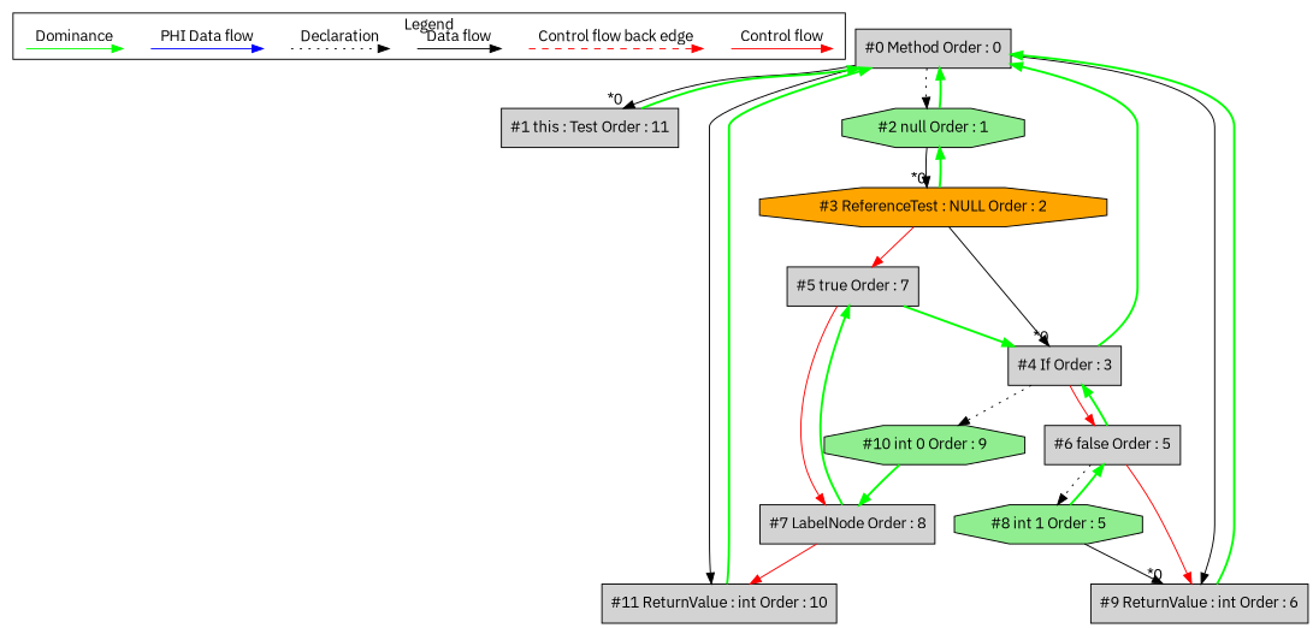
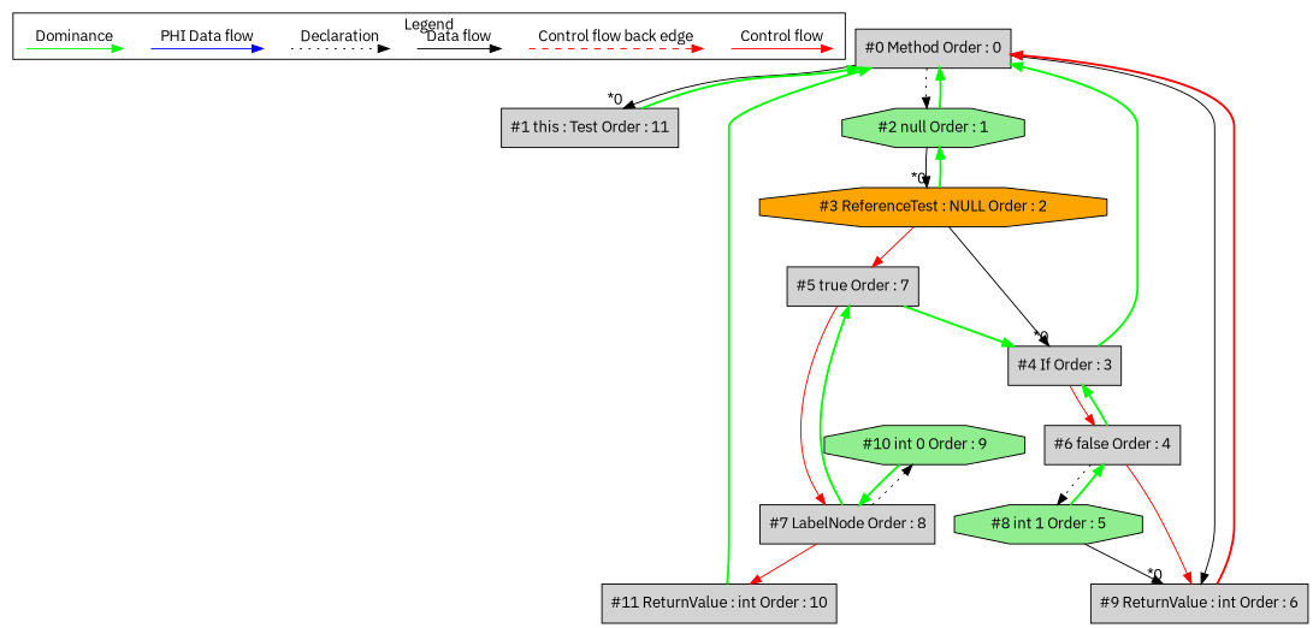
  digraph {
    fontname="IBM Plex Sans"
    ordering=in
    node [fontname="IBM Plex Sans" shape=point style=invis]
    edge [color=green fontname="IBM Plex Sans"]
    c0
    c1
    c2
    c3
    d0
    d1
    d2
    d3
    d4
    d5
    d6
    d7
    n13 [fillcolor=lightgrey label="#0 Method Order : 0" shape=box style=filled]
    n14 [fillcolor=lightgrey label="#1 this : Test Order : 11" shape=box style=filled]
    n15 [fillcolor=lightgreen label="#2 null Order : 1" shape=octagon style=filled]
    n16 [fillcolor=lightgrey label="#9 ReturnValue : int Order : 6" shape=box style=filled]
    n17 [fillcolor=lightgrey label="#11 ReturnValue : int Order : 10" shape=box style=filled]
    n18 [fillcolor=orange label="#3 ReferenceTest : NULL Order : 2" shape=octagon style=filled]
    n19 [fillcolor=lightgrey label="#4 If Order : 3" shape=box style=filled]
-   n20 [fillcolor=lightgrey label="#6 false Order : 5" shape=box style=filled]
+   n20 [fillcolor=lightgrey label="#6 false Order : 4" shape=box style=filled]
    n21 [fillcolor=lightgrey label="#5 true Order : 7" shape=box style=filled]
    n22 [fillcolor=lightgrey label="#7 LabelNode Order : 8" shape=box style=filled]
    n23 [fillcolor=lightgreen label="#8 int 1 Order : 5" shape=octagon style=filled]
    n24 [fillcolor=lightgreen label="#10 int 0 Order : 9" shape=octagon style=filled]
    subgraph cluster_1 {
      label=Legend
      subgraph sub_2 {
        label=Legend
        rank=same
        c0
        c1
        c2
        c3
        d0
        d1
        d2
        d3
        d4
        d5
        d6
        d7
      }
    }
    c0 -> c1 [color=red label="Control flow" style=solid]
    c2 -> c3 [color=red label="Control flow back edge" style=dashed]
    d0 -> d1 [label="Data flow" color=""]
    d2 -> d3 [label=Declaration style=dotted color=""]
    d4 -> d5 [color=blue label="PHI Data flow"]
    d6 -> d7 [label=Dominance]
    n13 -> n14 [headlabel="*0" labeldistance=2 color=""]
    n13 -> n15 [style=dotted color=""]
    n13 -> n16 [color=""]
-   n13 -> n17 [color=""]
    n14 -> n13 [dir=forward penwidth=2]
    n15 -> n13 [dir=forward penwidth=2]
    n15 -> n18 [headlabel="*0" labeldistance=2 color=""]
-   n16 -> n13 [dir=forward penwidth=2]
+   n16 -> n13 [color=red dir=forward penwidth=2]
    n17 -> n13 [dir=forward penwidth=2]
    n18 -> n15 [dir=forward penwidth=2]
    n18 -> n19 [headlabel="*0" labeldistance=2 color=""]
    n18 -> n21 [color=red fontcolor=red labeldistance=2]
    n19 -> n13 [dir=forward penwidth=2]
    n19 -> n20 [color=red fontcolor=red labeldistance=2]
    n20 -> n16 [color=red fontcolor=red labeldistance=2]
    n20 -> n19 [dir=forward penwidth=2]
    n20 -> n23 [style=dotted color=""]
    n21 -> n19 [dir=forward penwidth=2]
    n21 -> n22 [color=red fontcolor=red labeldistance=2]
    n22 -> n17 [color=red fontcolor=red labeldistance=2]
    n22 -> n21 [dir=forward penwidth=2]
-   n19 -> n24 [style=dotted color=""]
+   n22 -> n24 [style=dotted color=""]
    n23 -> n16 [headlabel="*0" labeldistance=2 color=""]
    n23 -> n20 [dir=forward penwidth=2]
    n24 -> n22 [dir=forward penwidth=2]
  }
